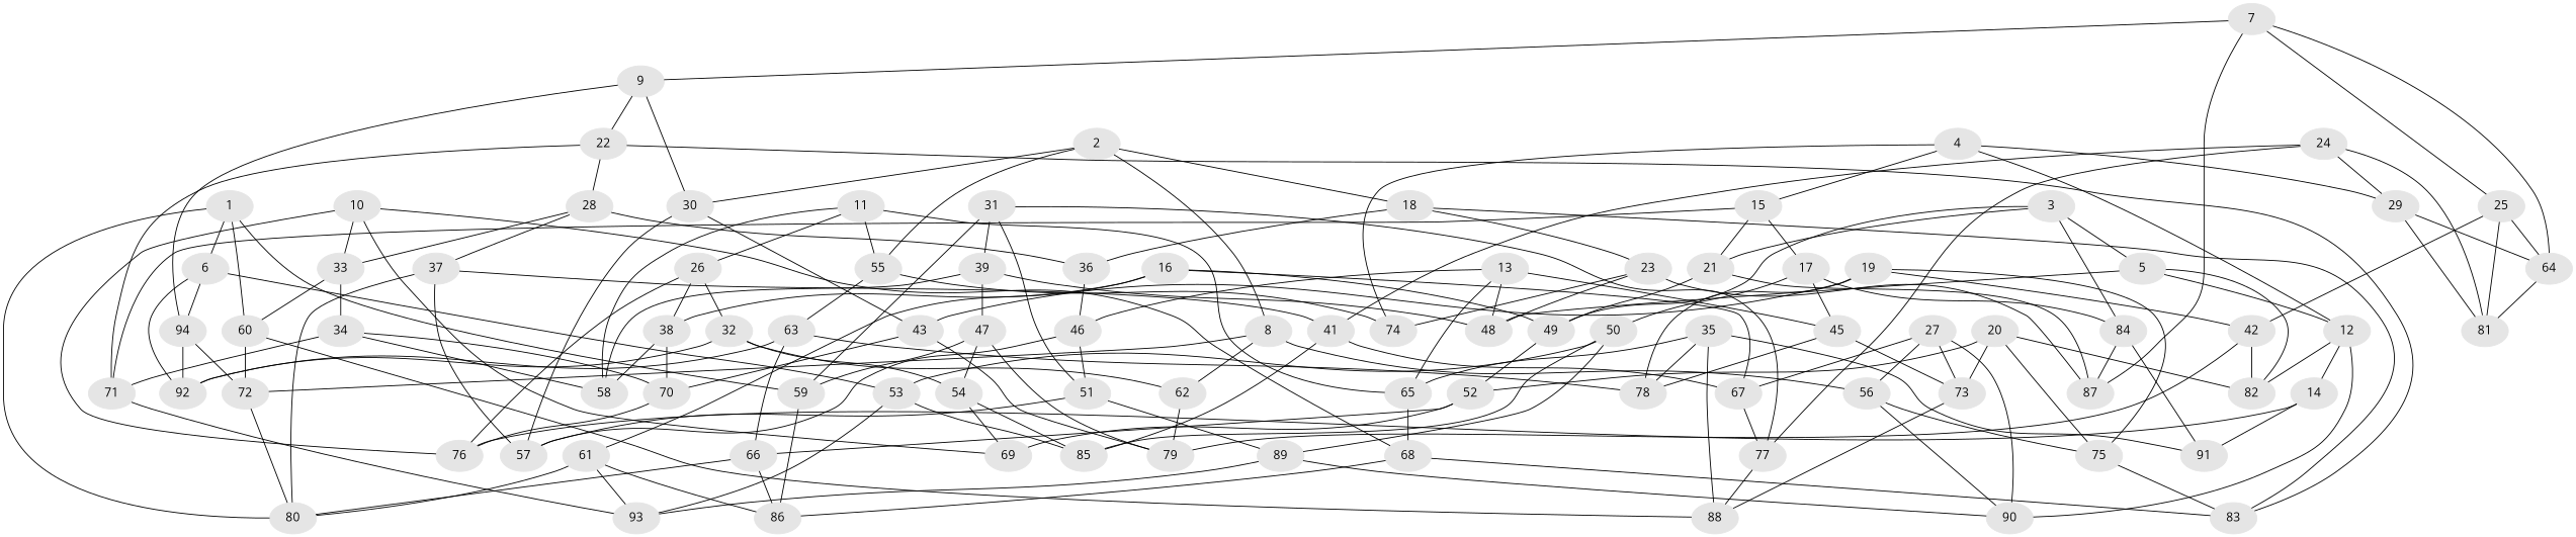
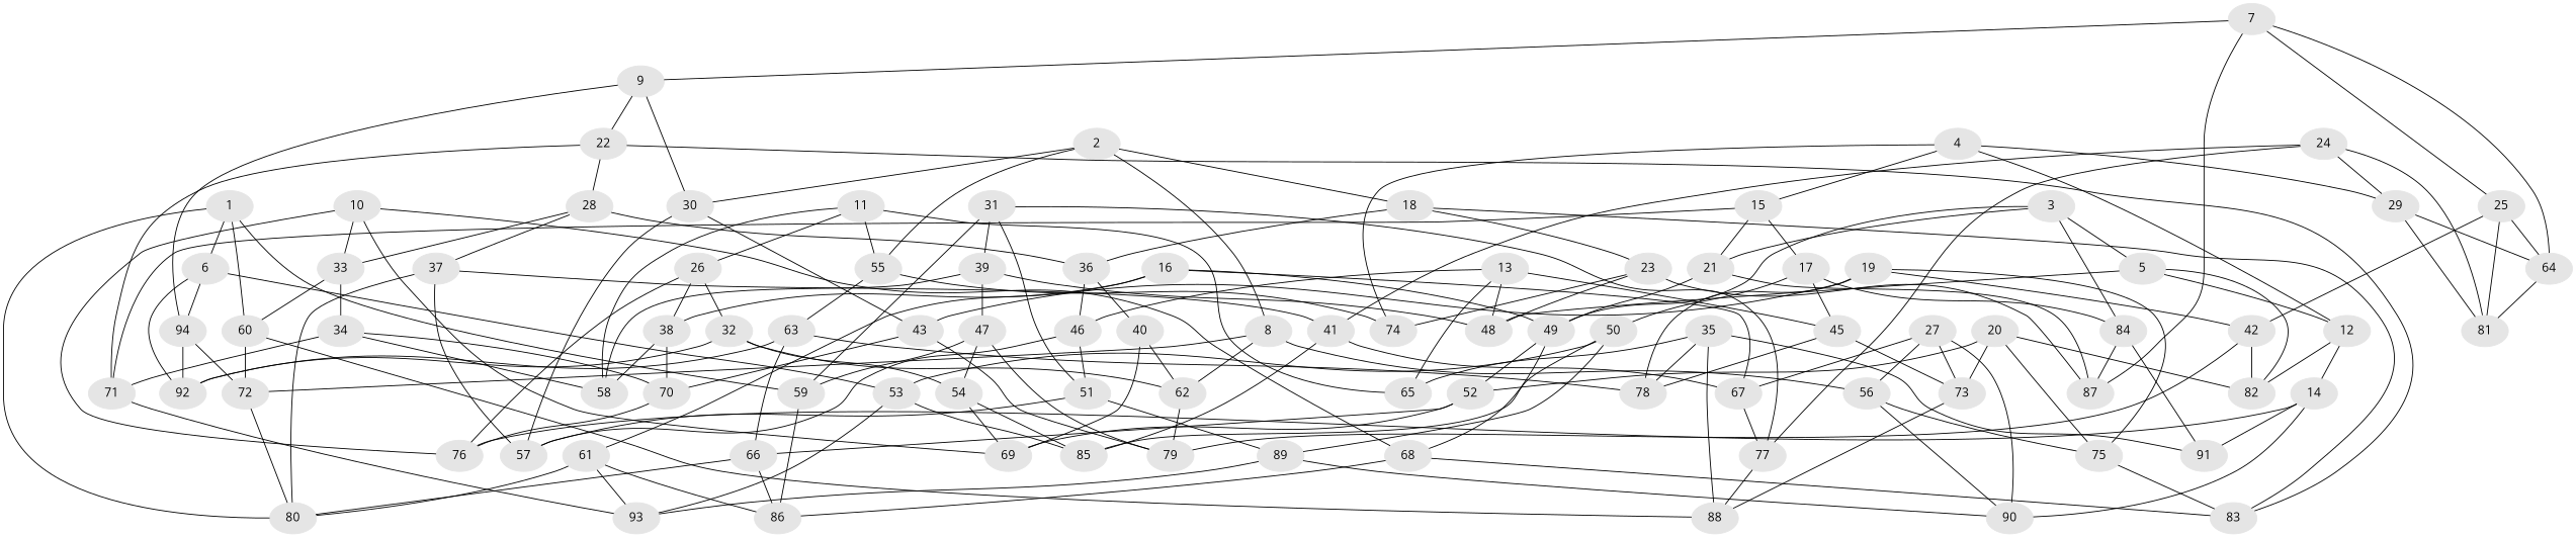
  graph {
    fontname="Open Sans"
    node [color=gray90 fontname="Open Sans" style=filled]
    edge [fontname="Open Sans"]
    1
    6
    59
    60
    80
    n6 [label=94]
    53
    92
    86
    72
    88
    2
    8
    18
    30
    55
    56
    62
    23
    36
    83
    43
    57
    74
    63
    3
    5
    21
    49
    84
    12
    48
    82
    87
    52
    91
    4
    15
    29
    14
    17
    71
    64
    81
    85
    93
    7
    9
    25
    22
    42
    90
    75
    79
    28
    10
    33
    68
    69
    76
    34
    11
    26
    58
    65
    38
    32
    13
    45
    46
    78
    73
    51
    50
    16
    61
    67
    70
    77
    89
+   40
    19
    20
    66
    37
    24
    41
    54
    27
    31
    39
    47
    35
    1 -- 6
    1 -- 59
    1 -- 60
    1 -- 80
    6 -- n6
    6 -- 53
    6 -- 92
    59 -- 86
    60 -- 72
    60 -- 88
    n6 -- 92
    n6 -- 72
    53 -- 85
    53 -- 93
    72 -- 80
    2 -- 8
    2 -- 18
    2 -- 30
    2 -- 55
    8 -- 72
    8 -- 56
    8 -- 62
    18 -- 23
    18 -- 36
    18 -- 83
    30 -- 43
    30 -- 57
    55 -- 74
    55 -- 63
    56 -- 90
    56 -- 75
    62 -- 79
    23 -- 74
    23 -- 48
    23 -- 87
    36 -- 46
+   36 -- 40
    43 -- 79
    43 -- 70
    63 -- 92
    63 -- 78
    63 -- 66
    3 -- 5
    3 -- 21
    3 -- 49
    3 -- 84
    5 -- 12
    5 -- 48
    5 -- 82
    21 -- 49
    21 -- 87
    49 -- 52
    84 -- 87
    84 -- 91
    12 -- 82
    12 -- 14
    52 -- 69
    52 -- 66
    4 -- 74
    4 -- 12
    4 -- 15
    4 -- 29
    15 -- 21
    15 -- 17
    15 -- 71
    29 -- 64
    29 -- 81
    14 -- 91
-   12 -- 90
+   14 -- 90
    14 -- 76
    17 -- 84
    17 -- 45
    17 -- 50
    71 -- 93
    64 -- 81
    7 -- 87
    7 -- 64
    7 -- 9
    7 -- 25
    9 -- n6
    9 -- 30
    9 -- 22
    25 -- 64
    25 -- 81
    25 -- 42
    22 -- 83
    22 -- 71
    22 -- 28
    42 -- 82
    42 -- 79
    75 -- 83
    28 -- 36
    28 -- 33
    28 -- 37
    10 -- 33
    10 -- 68
    10 -- 69
    10 -- 76
    33 -- 60
    33 -- 34
    68 -- 86
    68 -- 83
    34 -- 71
    34 -- 58
    34 -- 70
    11 -- 55
    11 -- 26
    11 -- 58
    11 -- 65
    26 -- 76
    26 -- 38
    26 -- 32
-   65 -- 68
+   49 -- 68
    38 -- 58
    38 -- 70
    32 -- 92
    32 -- 62
    32 -- 54
    13 -- 48
    13 -- 65
    13 -- 45
    13 -- 46
    45 -- 78
    45 -- 73
    46 -- 57
    46 -- 51
    73 -- 88
    51 -- 57
    51 -- 89
    50 -- 53
    50 -- 85
    50 -- 89
    16 -- 49
    16 -- 38
    16 -- 61
    16 -- 67
    61 -- 80
    61 -- 86
    61 -- 93
    67 -- 77
    70 -- 76
    77 -- 88
    89 -- 93
    89 -- 90
+   40 -- 62
+   40 -- 69
    19 -- 43
    19 -- 42
    19 -- 75
    19 -- 78
    20 -- 82
    20 -- 52
    20 -- 75
    20 -- 73
    66 -- 80
    66 -- 86
    37 -- 80
    37 -- 57
    37 -- 41
    24 -- 29
    24 -- 81
    24 -- 77
    24 -- 41
    41 -- 85
    41 -- 67
    54 -- 85
    54 -- 69
    27 -- 56
    27 -- 90
    27 -- 73
    27 -- 67
    31 -- 59
    31 -- 51
    31 -- 77
    31 -- 39
    39 -- 48
    39 -- 58
    39 -- 47
    47 -- 59
    47 -- 79
    47 -- 54
    35 -- 88
    35 -- 91
    35 -- 65
    35 -- 78
  }
